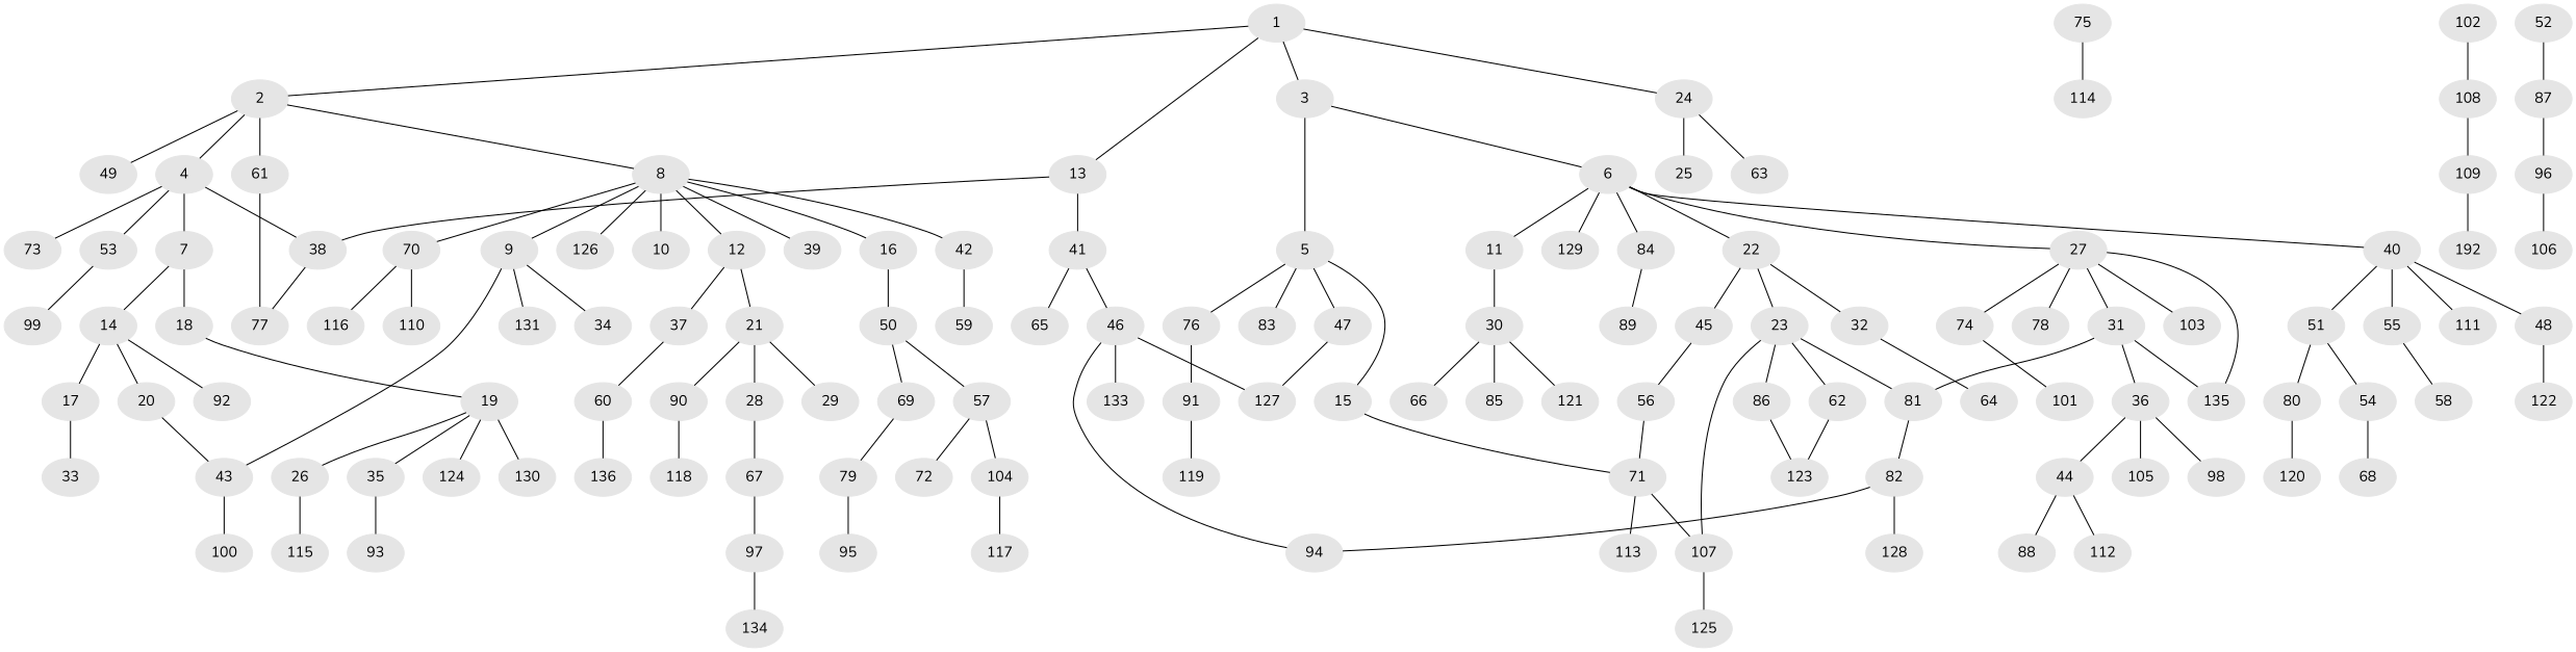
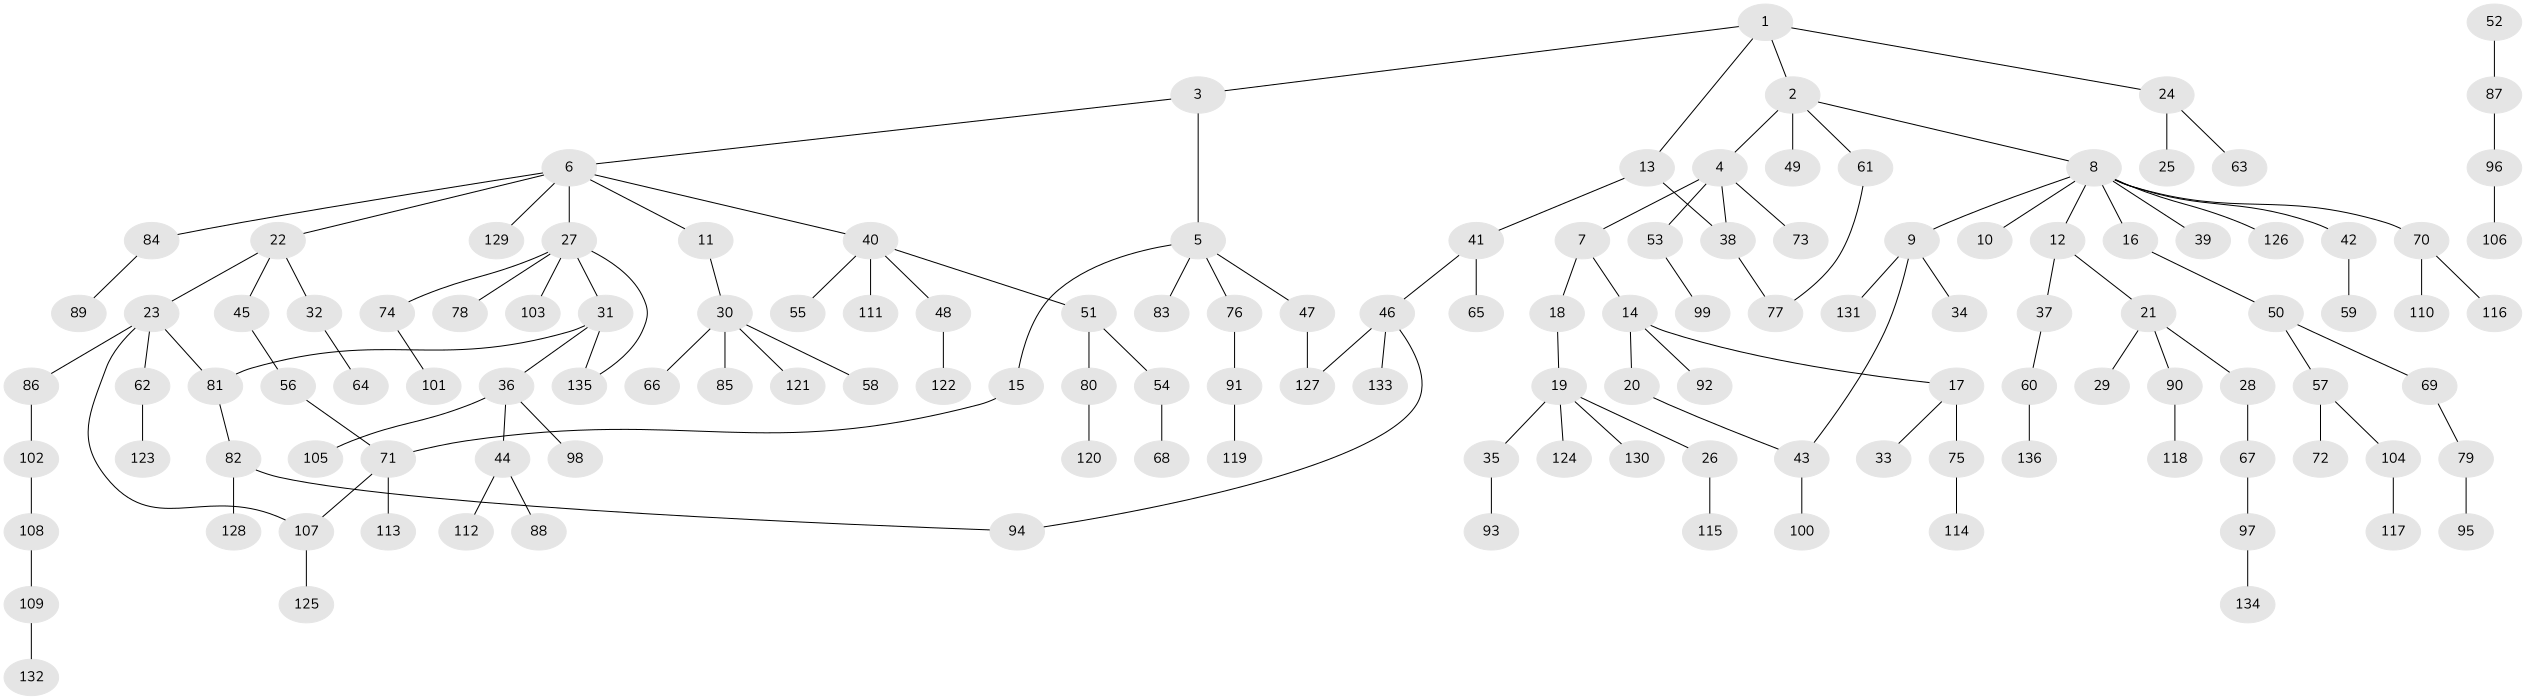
  graph {
    fontname=Nunito
    node [color=gray90 fontname=Nunito style=filled]
    edge [fontname=Nunito]
    1
    2
    3
    13
    24
    4
    8
    49
    61
    5
    6
    38
    41
    25
    63
    7
    53
    73
    9
    10
    12
    16
    39
    42
    70
    126
    77
    15
    47
    76
    83
    11
    22
    27
    40
    84
    129
    14
    18
    99
    71
    127
    91
    30
    23
    32
    45
    31
    74
    78
    103
    135
    48
    51
    55
    111
    89
    17
    20
    92
    19
    34
    43
    131
    21
    37
    50
    59
    110
    116
    100
    58
    66
    85
    121
    28
    29
    90
    60
    46
    65
    33
    75
    107
    113
    57
    69
    114
    26
    35
    124
    130
    115
    93
    67
    118
    62
    81
    86
    64
    56
    123
    82
    102
    125
    36
    52
    87
    101
    97
    44
    98
    105
    88
    112
    136
    122
    54
    80
    94
    133
    72
    104
    79
    68
    120
    96
    117
    134
    95
    119
    128
    108
    106
    109
-   132 [label=192]
+   132
    1 -- 2
    1 -- 3
    1 -- 13
    1 -- 24
    2 -- 4
    2 -- 8
    2 -- 49
    2 -- 61
    3 -- 5
    3 -- 6
    13 -- 38
    13 -- 41
    24 -- 25
    24 -- 63
    4 -- 38
    4 -- 7
    4 -- 53
    4 -- 73
    8 -- 9
    8 -- 10
    8 -- 12
    8 -- 16
    8 -- 39
    8 -- 42
    8 -- 70
    8 -- 126
    61 -- 77
    5 -- 15
    5 -- 47
    5 -- 76
    5 -- 83
    6 -- 11
    6 -- 22
    6 -- 27
    6 -- 40
    6 -- 84
    6 -- 129
    38 -- 77
    41 -- 46
    41 -- 65
    7 -- 14
    7 -- 18
    53 -- 99
    9 -- 34
    9 -- 43
    9 -- 131
    12 -- 21
    12 -- 37
    16 -- 50
    42 -- 59
    70 -- 110
    70 -- 116
    15 -- 71
    47 -- 127
    76 -- 91
    11 -- 30
    22 -- 23
    22 -- 32
    22 -- 45
    27 -- 31
    27 -- 74
    27 -- 78
    27 -- 103
    27 -- 135
    40 -- 48
    40 -- 51
    40 -- 55
    40 -- 111
    84 -- 89
    14 -- 17
    14 -- 20
    14 -- 92
    18 -- 19
    71 -- 107
    71 -- 113
    91 -- 119
-   55 -- 58
+   30 -- 58
    30 -- 66
    30 -- 85
    30 -- 121
    23 -- 107
    23 -- 62
    23 -- 81
    23 -- 86
    32 -- 64
    45 -- 56
    31 -- 135
    31 -- 81
    31 -- 36
    74 -- 101
    48 -- 122
    51 -- 54
    51 -- 80
    17 -- 33
+   17 -- 75
    20 -- 43
    19 -- 26
    19 -- 35
    19 -- 124
    19 -- 130
    43 -- 100
    21 -- 28
    21 -- 29
    21 -- 90
    37 -- 60
    50 -- 57
    50 -- 69
    28 -- 67
    90 -- 118
    60 -- 136
    46 -- 127
    46 -- 94
    46 -- 133
    75 -- 114
    107 -- 125
    57 -- 72
    57 -- 104
    69 -- 79
    26 -- 115
    35 -- 93
    67 -- 97
    62 -- 123
    81 -- 82
-   86 -- 123
+   86 -- 102
    56 -- 71
    82 -- 94
    82 -- 128
    102 -- 108
    36 -- 44
    36 -- 98
    36 -- 105
    52 -- 87
    87 -- 96
    97 -- 134
    44 -- 88
    44 -- 112
    54 -- 68
    80 -- 120
    104 -- 117
    79 -- 95
    96 -- 106
    108 -- 109
    109 -- 132
  }
